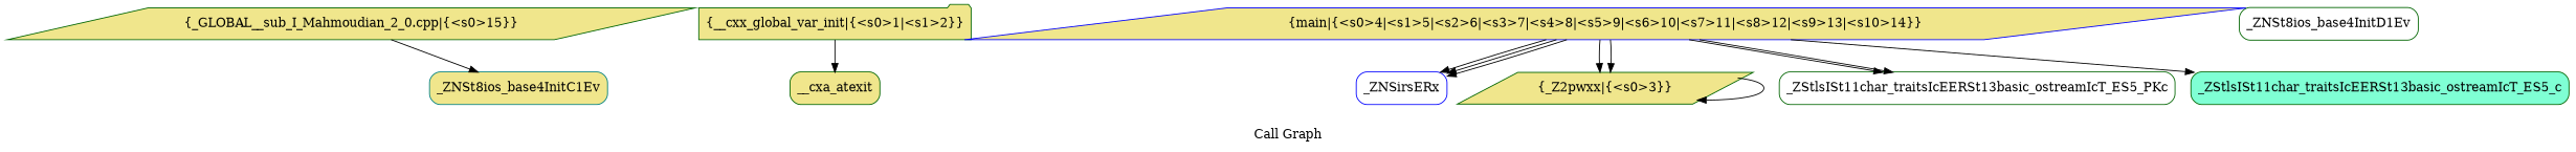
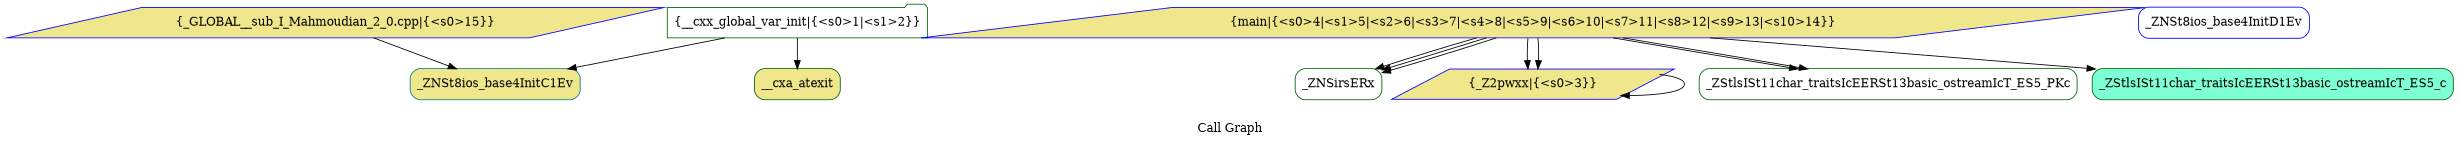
  digraph {
    label="Call Graph"
    node [color=darkgreen fillcolor=khaki shape=Mrecord style=filled]
    edge [color=black tailport=s0]
-   n1 [label="{__cxx_global_var_init|{<s0>1|<s1>2}}" shape=folder]
+   n1 [fillcolor=white label="{__cxx_global_var_init|{<s0>1|<s1>2}}" shape=folder]
    n2 [color=teal label="{_ZNSt8ios_base4InitC1Ev}"]
    n3 [label="{__cxa_atexit}"]
-   n4 [color=blue fillcolor=white label="{_ZNSirsERx}"]
-   n5 [fillcolor=white label="{_ZNSt8ios_base4InitD1Ev}"]
-   n6 [label="{_Z2pwxx|{<s0>3}}" shape=parallelogram]
-   n7 [label="{_GLOBAL__sub_I_Mahmoudian_2_0.cpp|{<s0>15}}" shape=parallelogram]
+   n4 [fillcolor=white label="{_ZNSirsERx}"]
+   n5 [color=blue fillcolor=white label="{_ZNSt8ios_base4InitD1Ev}"]
+   n6 [color=blue label="{_Z2pwxx|{<s0>3}}" shape=parallelogram]
+   n7 [color=blue label="{_GLOBAL__sub_I_Mahmoudian_2_0.cpp|{<s0>15}}" shape=parallelogram]
    n8 [color=blue label="{main|{<s0>4|<s1>5|<s2>6|<s3>7|<s4>8|<s5>9|<s6>10|<s7>11|<s8>12|<s9>13|<s10>14}}" shape=parallelogram]
    n9 [fillcolor=white label="{_ZStlsISt11char_traitsIcEERSt13basic_ostreamIcT_ES5_PKc}"]
    n10 [fillcolor=aquamarine label="{_ZStlsISt11char_traitsIcEERSt13basic_ostreamIcT_ES5_c}"]
+   n1 -> n2
    n1 -> n3 [tailport=s1]
    n6 -> n6
    n7 -> n2
    n8 -> n4 [tailport=s1]
    n8 -> n4 [tailport=s5]
    n8 -> n4 [tailport=s6]
    n8 -> n6
    n8 -> n6 [tailport=s8]
    n8 -> n9 [tailport=s2]
    n8 -> n9 [tailport=s4]
    n8 -> n10 [tailport=s10]
  }
